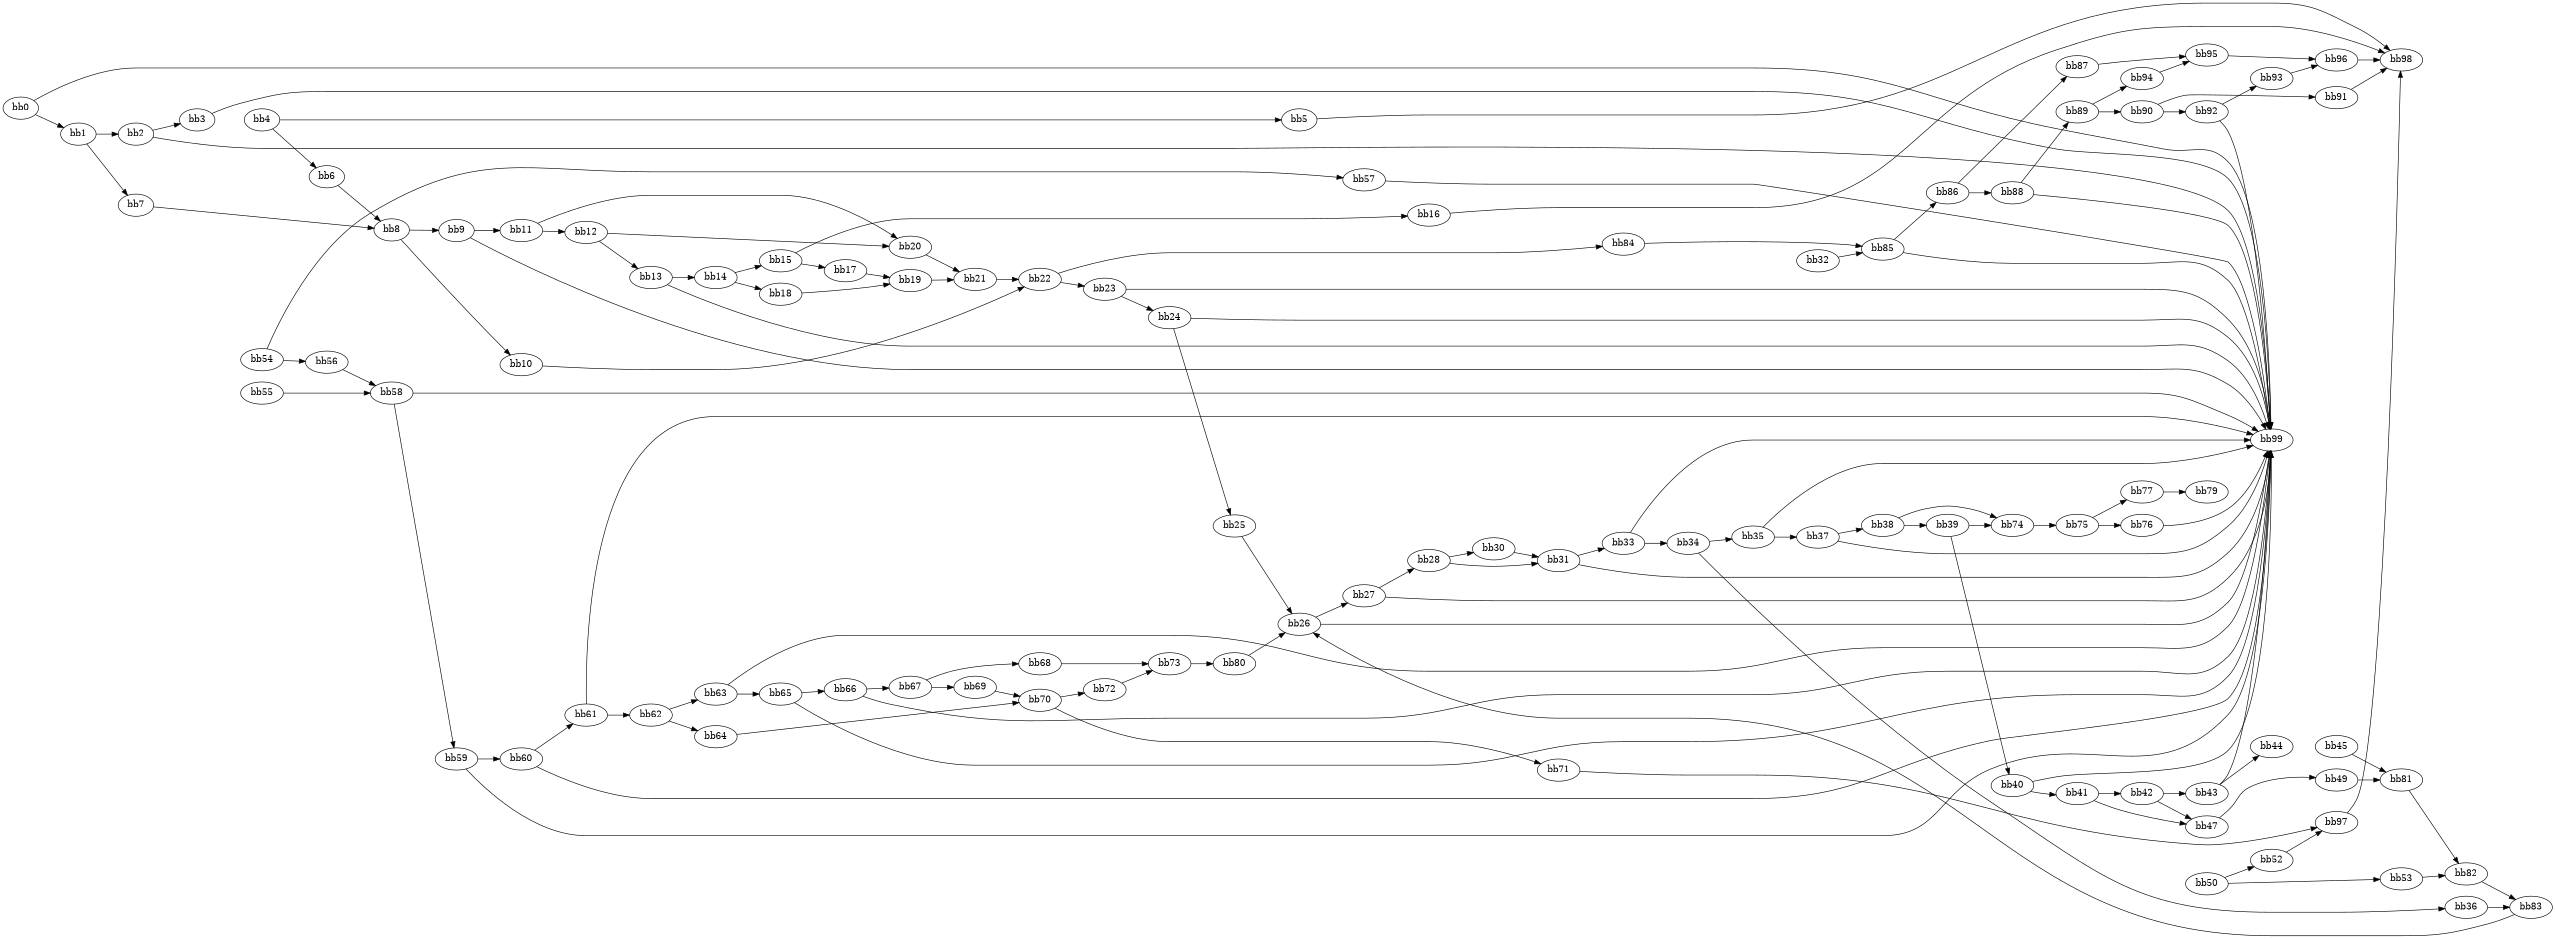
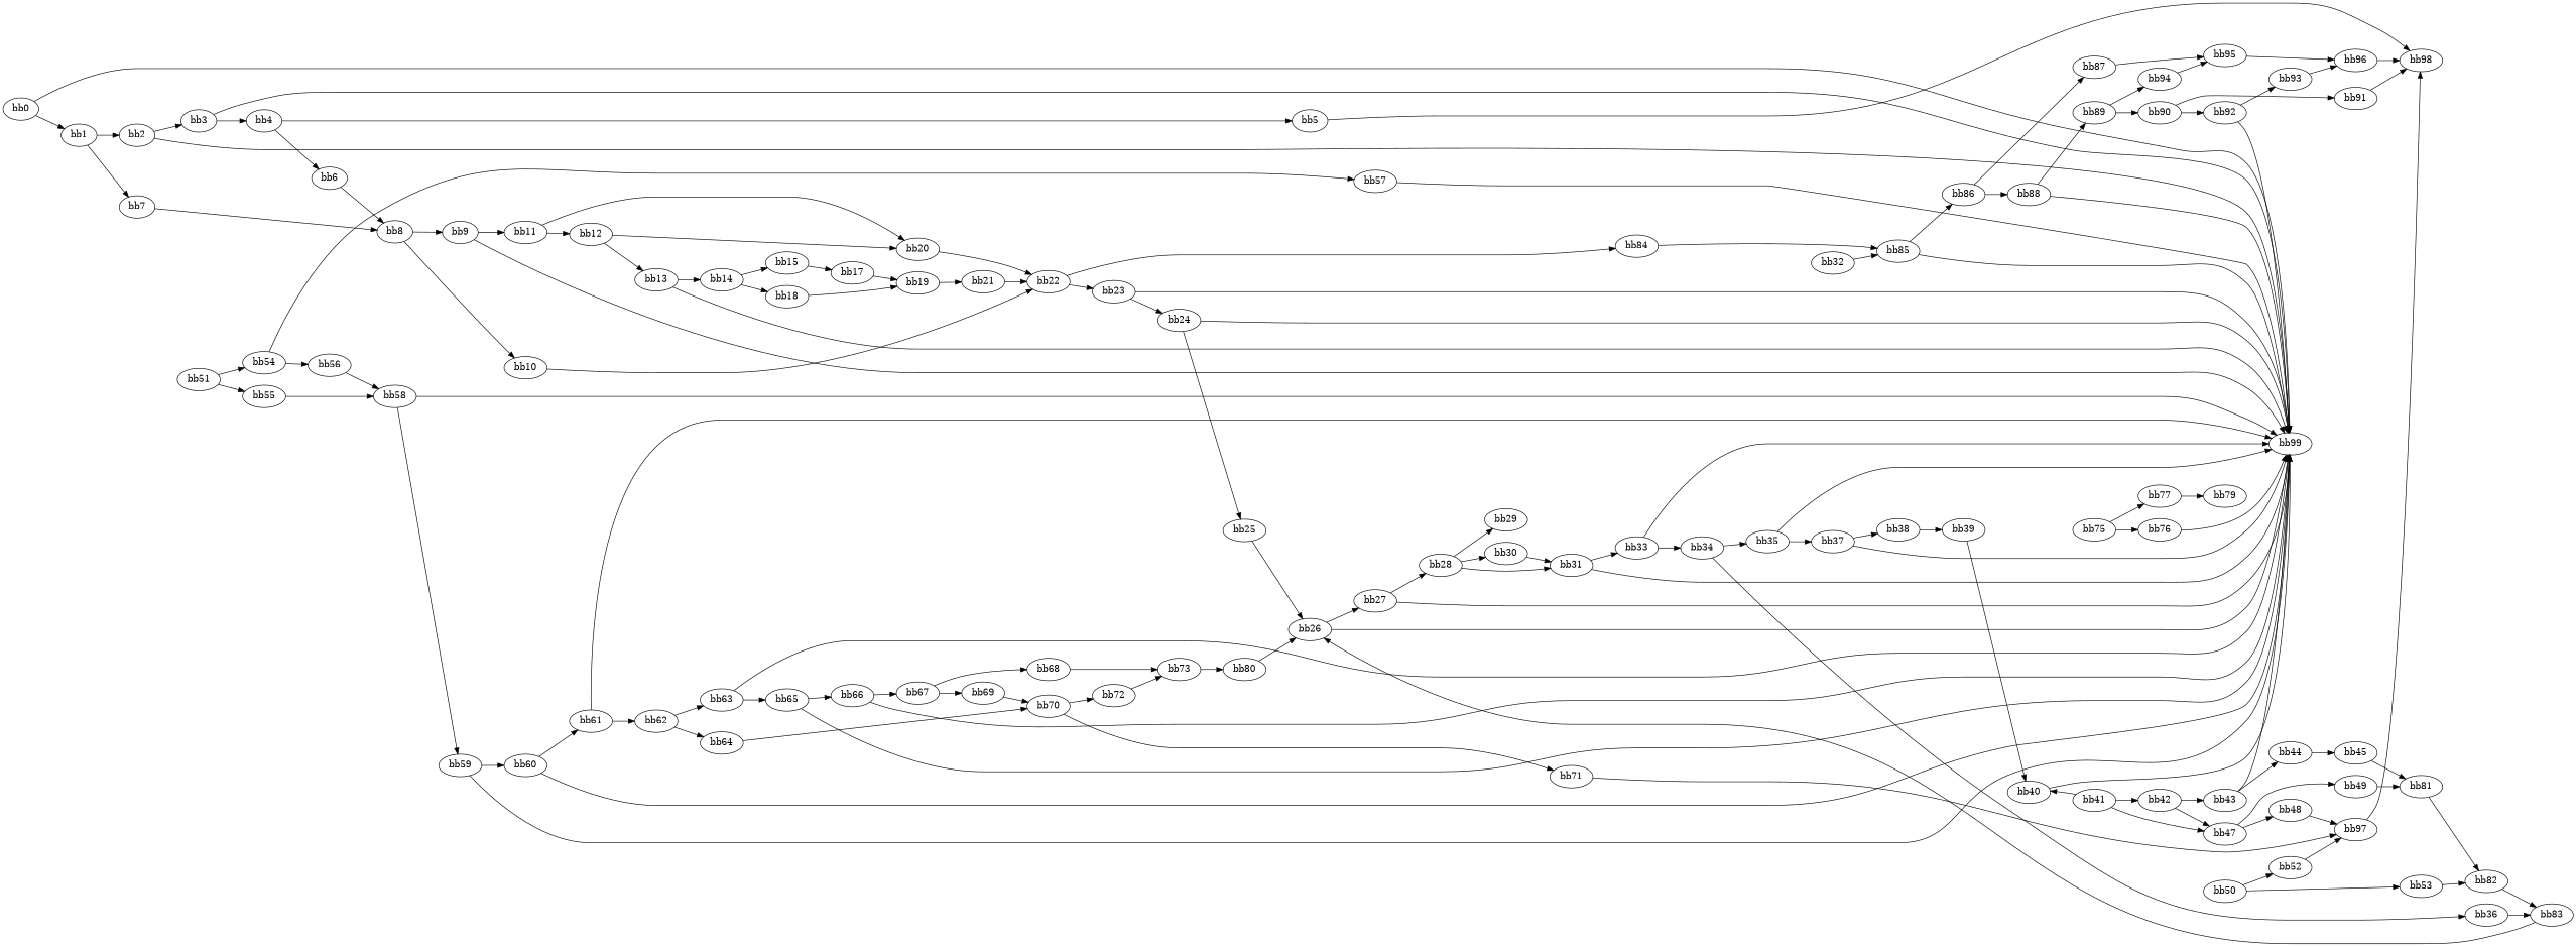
  digraph {
    rankdir=LR
    n1 [label="bb0\l"]
    n2 [label="bb1\l"]
    n3 [label="bb99\l"]
    n4 [label="bb2\l"]
    n5 [label="bb7\l"]
    n6 [label="bb3\l"]
    n7 [label="bb8\l"]
    n8 [label="bb4\l"]
    n9 [label="bb5\l"]
    n10 [label="bb6\l"]
    n11 [label="bb98\l"]
    n12 [label="bb9\l"]
    n13 [label="bb10\l"]
    n14 [label="bb11\l"]
    n15 [label="bb22\l"]
    n16 [label="bb12\l"]
    n17 [label="bb20\l"]
    n18 [label="bb23\l"]
    n19 [label="bb84\l"]
    n20 [label="bb13\l"]
    n21 [label="bb21\l"]
    n22 [label="bb14\l"]
    n23 [label="bb15\l"]
    n24 [label="bb18\l"]
-   n25 [label="bb16\l"]
    n26 [label="bb17\l"]
    n27 [label="bb19\l"]
    n28 [label="bb24\l"]
    n29 [label="bb85\l"]
    n30 [label="bb25\l"]
    n31 [label="bb26\l"]
    n32 [label="bb27\l"]
    n33 [label="bb28\l"]
+   n34 [label="bb29\l"]
    n35 [label="bb30\l"]
    n36 [label="bb31\l"]
    n37 [label="bb33\l"]
    n38 [label="bb32\l"]
    n39 [label="bb34\l"]
    n40 [label="bb86\l"]
    n41 [label="bb35\l"]
    n42 [label="bb36\l"]
    n43 [label="bb37\l"]
    n44 [label="bb83\l"]
    n45 [label="bb38\l"]
    n46 [label="bb39\l"]
-   n47 [label="bb74\l"]
    n48 [label="bb40\l"]
    n49 [label="bb75\l"]
    n50 [label="bb41\l"]
    n51 [label="bb42\l"]
    n52 [label="bb47\l"]
    n53 [label="bb43\l"]
+   n54 [label="bb48\l"]
    n55 [label="bb49\l"]
    n56 [label="bb44\l"]
    n57 [label="bb45\l"]
    n58 [label="bb81\l"]
    n59 [label="bb82\l"]
    n60 [label="bb50\l"]
    n61 [label="bb52\l"]
    n62 [label="bb53\l"]
+   n63 [label="bb51\l"]
    n64 [label="bb54\l"]
    n65 [label="bb55\l"]
    n66 [label="bb97\l"]
    n67 [label="bb56\l"]
    n68 [label="bb57\l"]
    n69 [label="bb58\l"]
    n70 [label="bb59\l"]
    n71 [label="bb60\l"]
    n72 [label="bb61\l"]
    n73 [label="bb62\l"]
    n74 [label="bb63\l"]
    n75 [label="bb64\l"]
    n76 [label="bb65\l"]
    n77 [label="bb70\l"]
    n78 [label="bb66\l"]
    n79 [label="bb71\l"]
    n80 [label="bb72\l"]
    n81 [label="bb67\l"]
    n82 [label="bb68\l"]
    n83 [label="bb69\l"]
    n84 [label="bb73\l"]
    n85 [label="bb80\l"]
    n86 [label="bb76\l"]
    n87 [label="bb77\l"]
    n88 [label="bb79\l"]
    n89 [label="bb87\l"]
    n90 [label="bb88\l"]
    n91 [label="bb95\l"]
    n92 [label="bb89\l"]
    n93 [label="bb96\l"]
    n94 [label="bb90\l"]
    n95 [label="bb94\l"]
    n96 [label="bb91\l"]
    n97 [label="bb92\l"]
    n98 [label="bb93\l"]
    n1 -> n2
    n1 -> n3
    n2 -> n4
    n2 -> n5
    n4 -> n3
    n4 -> n6
    n5 -> n7
    n6 -> n3
+   n6 -> n8
    n7 -> n12
    n7 -> n13
    n8 -> n9
    n8 -> n10
    n9 -> n11
    n10 -> n7
    n12 -> n3
    n12 -> n14
    n13 -> n15
    n14 -> n16
    n14 -> n17
    n15 -> n18
    n15 -> n19
    n16 -> n17
    n16 -> n20
-   n17 -> n21
+   n17 -> n15
    n18 -> n3
    n18 -> n28
    n19 -> n29
    n20 -> n3
    n20 -> n22
    n21 -> n15
    n22 -> n23
    n22 -> n24
-   n23 -> n25
    n23 -> n26
    n24 -> n27
-   n25 -> n11
    n26 -> n27
    n27 -> n21
    n28 -> n3
    n28 -> n30
    n29 -> n3
    n29 -> n40
    n30 -> n31
    n31 -> n3
    n31 -> n32
    n32 -> n3
    n32 -> n33
+   n33 -> n34
    n33 -> n35
    n33 -> n36
    n35 -> n36
    n36 -> n3
    n36 -> n37
    n37 -> n3
    n37 -> n39
    n38 -> n29
    n39 -> n41
    n39 -> n42
    n40 -> n89
    n40 -> n90
    n41 -> n3
    n41 -> n43
    n42 -> n44
    n43 -> n3
    n43 -> n45
    n44 -> n31
    n45 -> n46
-   n45 -> n47
-   n46 -> n47
    n46 -> n48
-   n47 -> n49
    n48 -> n3
-   n48 -> n50
+   n50 -> n48
    n49 -> n86
    n49 -> n87
    n50 -> n51
    n50 -> n52
    n51 -> n52
    n51 -> n53
+   n52 -> n54
    n52 -> n55
    n53 -> n3
    n53 -> n56
+   n54 -> n66
    n55 -> n58
+   n56 -> n57
    n57 -> n58
    n58 -> n59
    n59 -> n44
    n60 -> n61
    n60 -> n62
    n61 -> n66
    n62 -> n59
+   n63 -> n64
+   n63 -> n65
    n64 -> n67
    n64 -> n68
    n65 -> n69
    n66 -> n11
    n67 -> n69
    n68 -> n3
    n69 -> n3
    n69 -> n70
    n70 -> n3
    n70 -> n71
    n71 -> n3
    n71 -> n72
    n72 -> n3
    n72 -> n73
    n73 -> n74
    n73 -> n75
    n74 -> n3
    n74 -> n76
    n75 -> n77
    n76 -> n3
    n76 -> n78
    n77 -> n79
    n77 -> n80
    n78 -> n3
    n78 -> n81
    n79 -> n66
    n80 -> n84
    n81 -> n82
    n81 -> n83
    n82 -> n84
    n83 -> n77
    n84 -> n85
    n85 -> n31
    n86 -> n3
    n87 -> n88
    n89 -> n91
    n90 -> n3
    n90 -> n92
    n91 -> n93
    n92 -> n94
    n92 -> n95
    n93 -> n11
    n94 -> n96
    n94 -> n97
    n95 -> n91
    n96 -> n11
    n97 -> n3
    n97 -> n98
    n98 -> n93
  }
